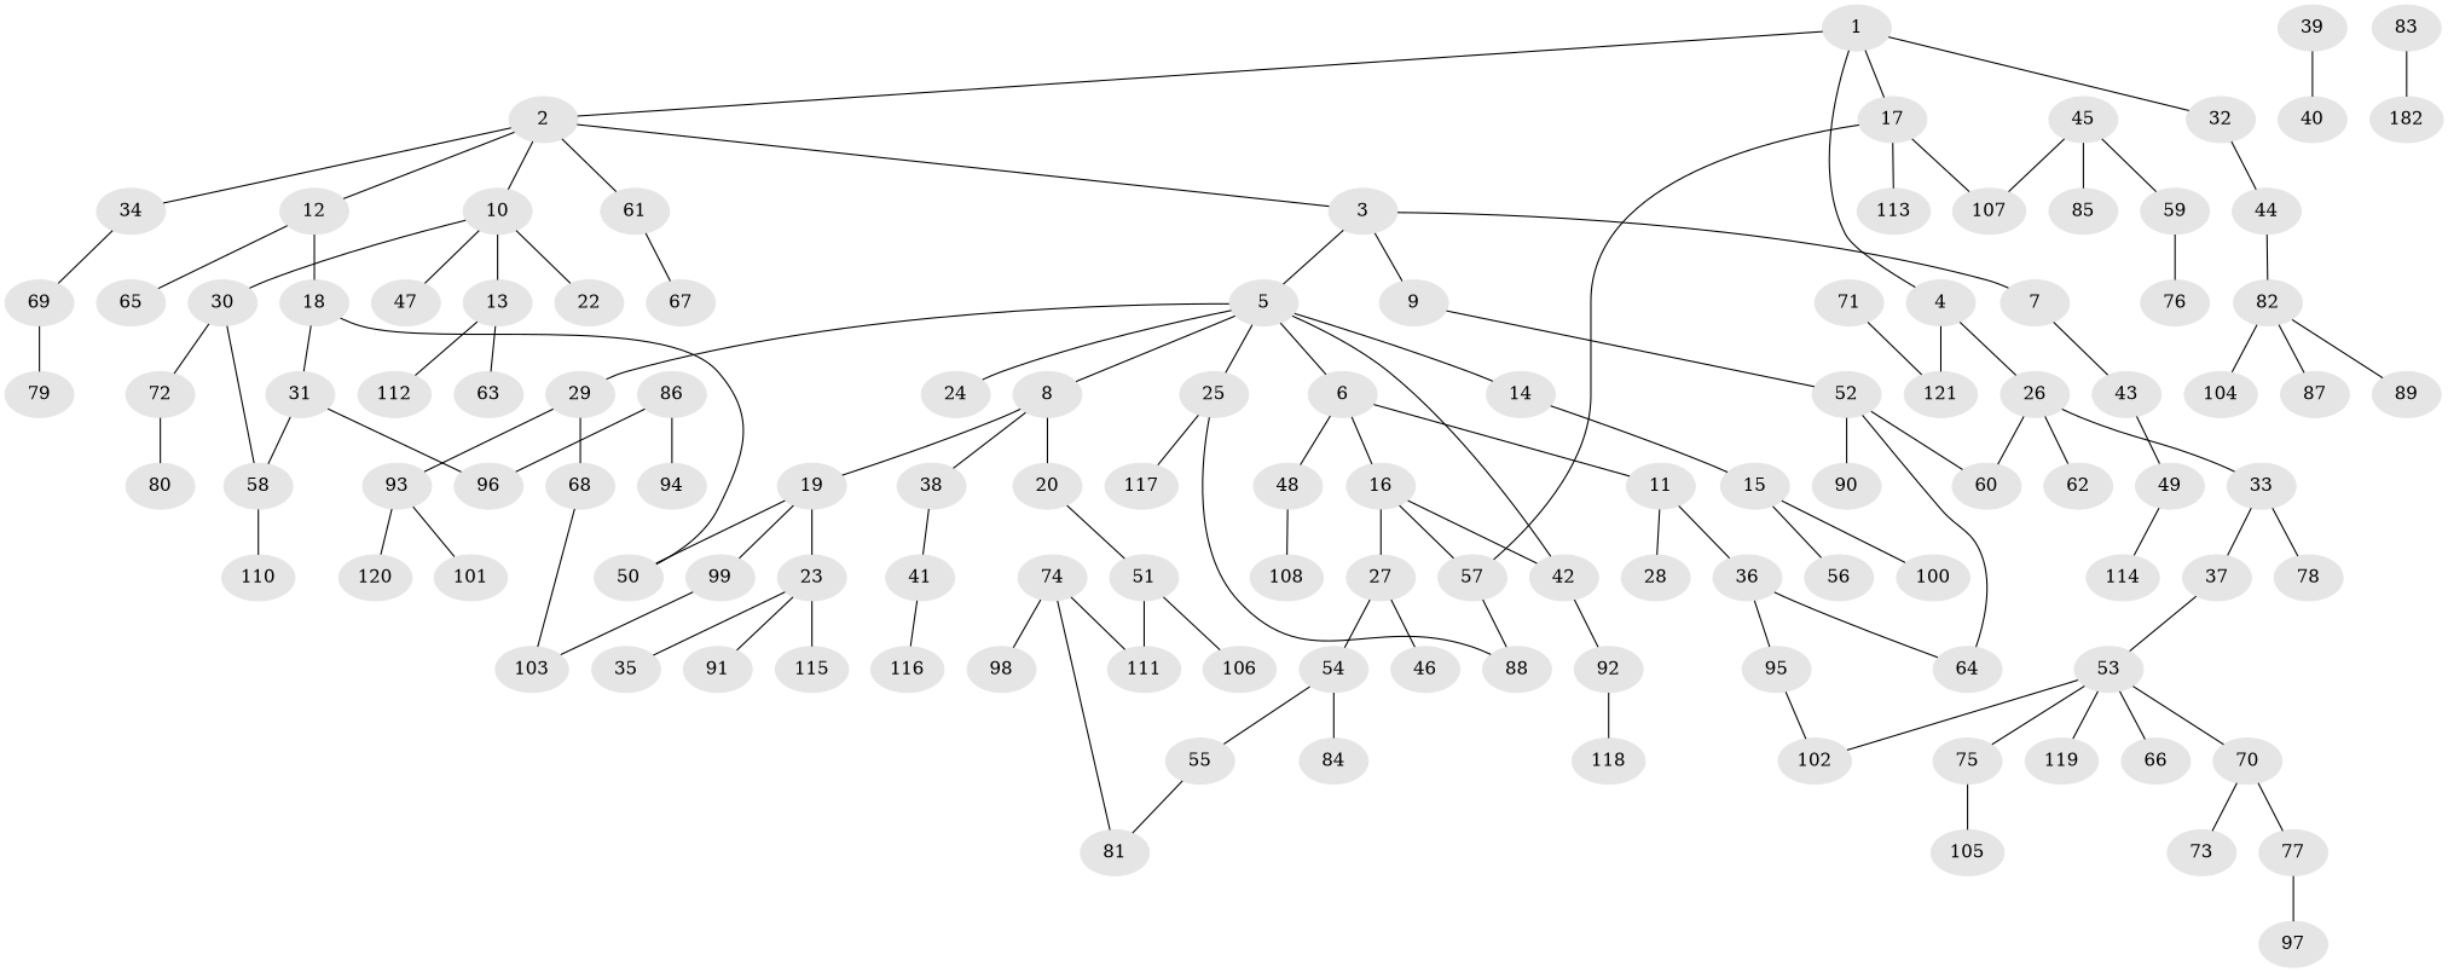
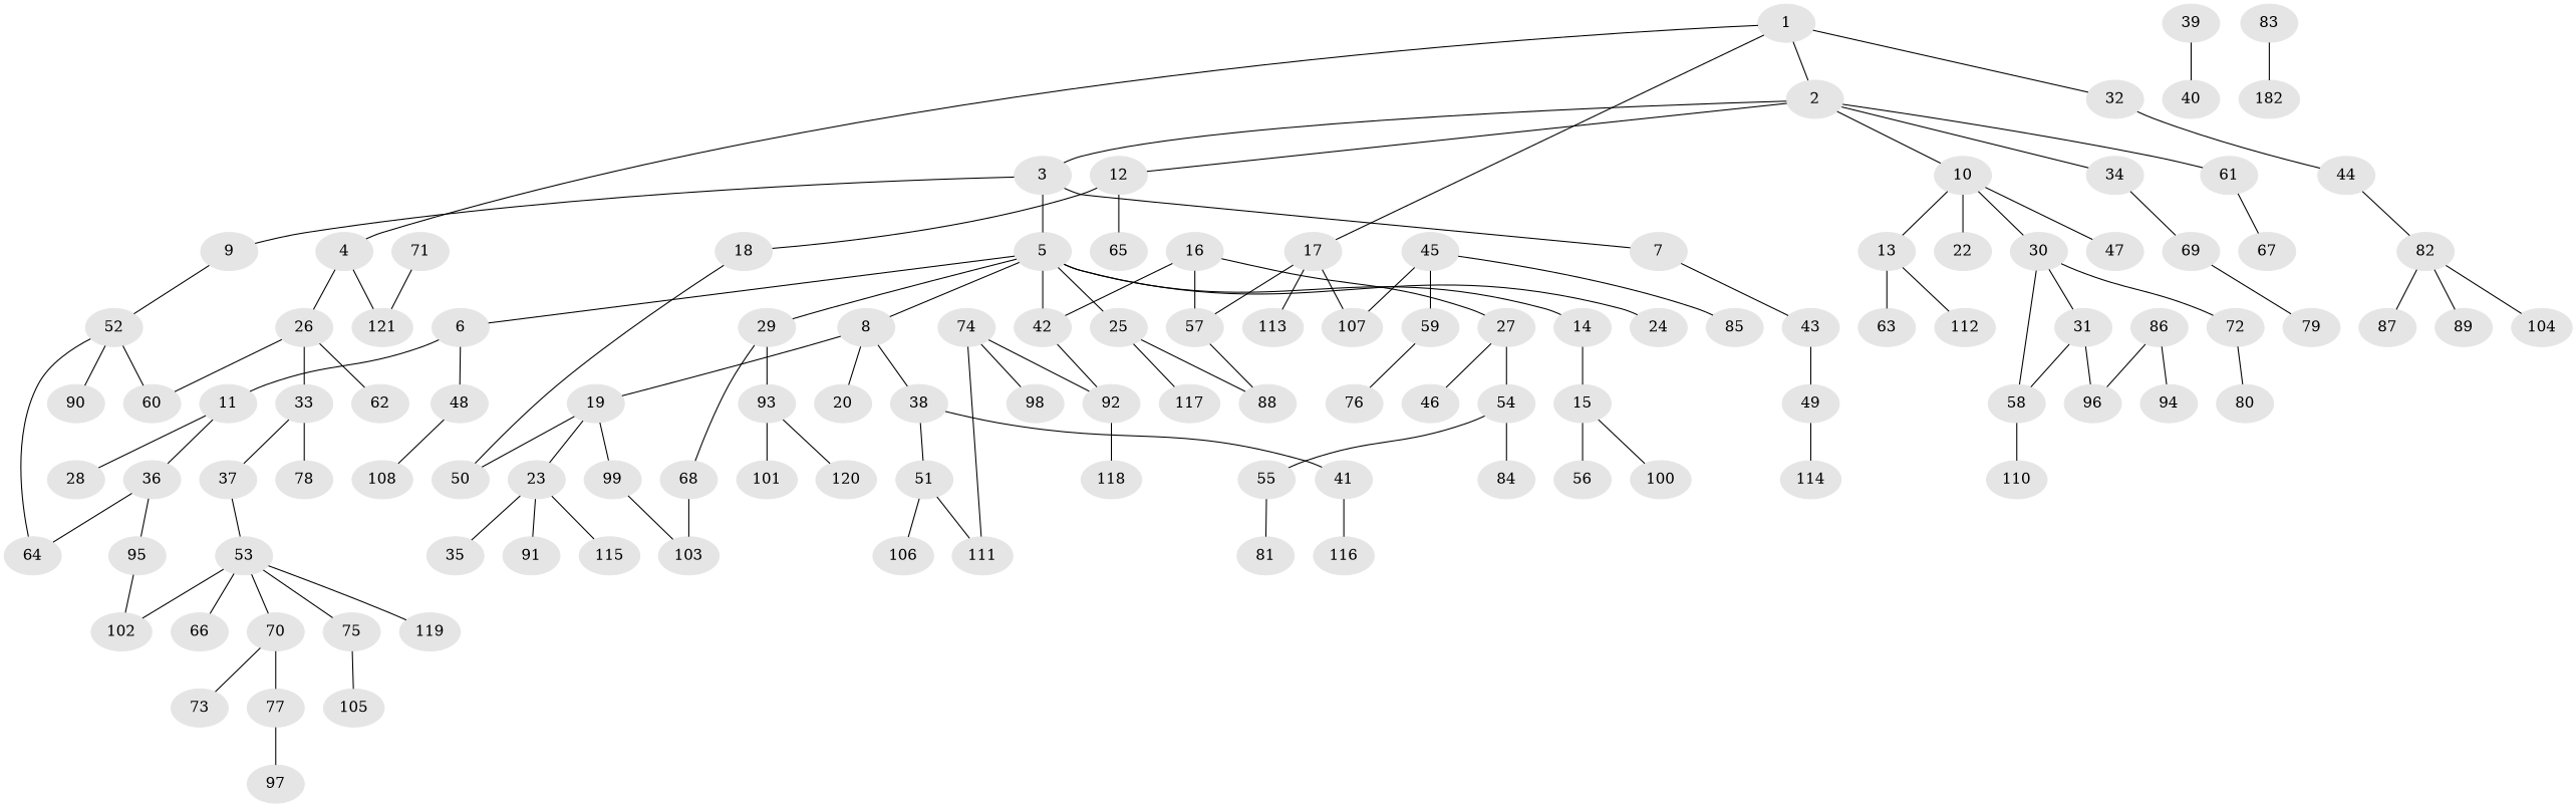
  graph {
    node [color=gray90 style=filled]
    1
    2
    4
    17
    32
    3
    10
    12
    34
    61
    26
    121
    57
    107
    113
    44
    5
    7
    9
    13
    22
    30
    47
    18
    65
    69
    67
    6
    8
    14
    24
    25
    29
    42
    43
    52
    33
    60
    62
    71
    11
    16
    48
    19
    20
    38
    15
    88
    117
    68
    93
    92
    28
    36
    27
    108
    49
    50
    23
    99
    51
    41
    64
    90
    63
    112
    31
    72
    58
    95
    56
    100
    45
    59
    85
    46
    54
    35
    91
    115
    103
    106
    111
    74
    81
    98
    86
    96
    94
    37
    78
    55
    84
    101
    120
    39
    40
    80
    110
    82
    53
    79
    102
    66
    70
    75
    119
    n108 [label=182]
    83
    116
    118
    114
    87
    89
    104
    76
    73
    77
    105
    97
    1 -- 2
    1 -- 4
    1 -- 17
    1 -- 32
    2 -- 3
    2 -- 10
    2 -- 12
    2 -- 34
    2 -- 61
    4 -- 26
    4 -- 121
    17 -- 57
    17 -- 107
    17 -- 113
    32 -- 44
    3 -- 5
    3 -- 7
    3 -- 9
    10 -- 13
    10 -- 22
    10 -- 30
    10 -- 47
    12 -- 18
    12 -- 65
    34 -- 69
    61 -- 67
    26 -- 33
    26 -- 60
    26 -- 62
    57 -- 88
    44 -- 82
    5 -- 6
    5 -- 8
    5 -- 14
    5 -- 24
    5 -- 25
    5 -- 29
    5 -- 42
    7 -- 43
    9 -- 52
    13 -- 63
    13 -- 112
-   18 -- 31
+   30 -- 31
    30 -- 72
    30 -- 58
    18 -- 50
    69 -- 79
    6 -- 11
-   6 -- 16
    6 -- 48
    8 -- 19
    8 -- 20
    8 -- 38
    14 -- 15
    25 -- 88
    25 -- 117
    29 -- 68
    29 -- 93
    42 -- 92
    43 -- 49
    52 -- 60
    52 -- 64
    52 -- 90
    33 -- 37
    33 -- 78
    71 -- 121
    11 -- 28
    11 -- 36
    16 -- 57
    16 -- 42
    16 -- 27
    48 -- 108
    19 -- 50
    19 -- 23
    19 -- 99
-   20 -- 51
+   38 -- 51
    38 -- 41
    15 -- 56
    15 -- 100
    68 -- 103
    93 -- 101
    93 -- 120
    92 -- 118
    36 -- 64
    36 -- 95
    27 -- 46
    27 -- 54
    49 -- 114
    23 -- 35
    23 -- 91
    23 -- 115
    99 -- 103
    51 -- 106
    51 -- 111
    41 -- 116
    31 -- 58
    31 -- 96
    72 -- 80
    58 -- 110
    95 -- 102
    45 -- 107
    45 -- 59
    45 -- 85
    59 -- 76
    54 -- 55
    54 -- 84
    74 -- 111
-   74 -- 81
+   74 -- 92
    74 -- 98
    86 -- 96
    86 -- 94
    37 -- 53
    55 -- 81
    39 -- 40
    82 -- 87
    82 -- 89
    82 -- 104
    53 -- 102
    53 -- 66
    53 -- 70
    53 -- 75
    53 -- 119
    70 -- 73
    70 -- 77
    75 -- 105
    83 -- n108
    77 -- 97
  }
